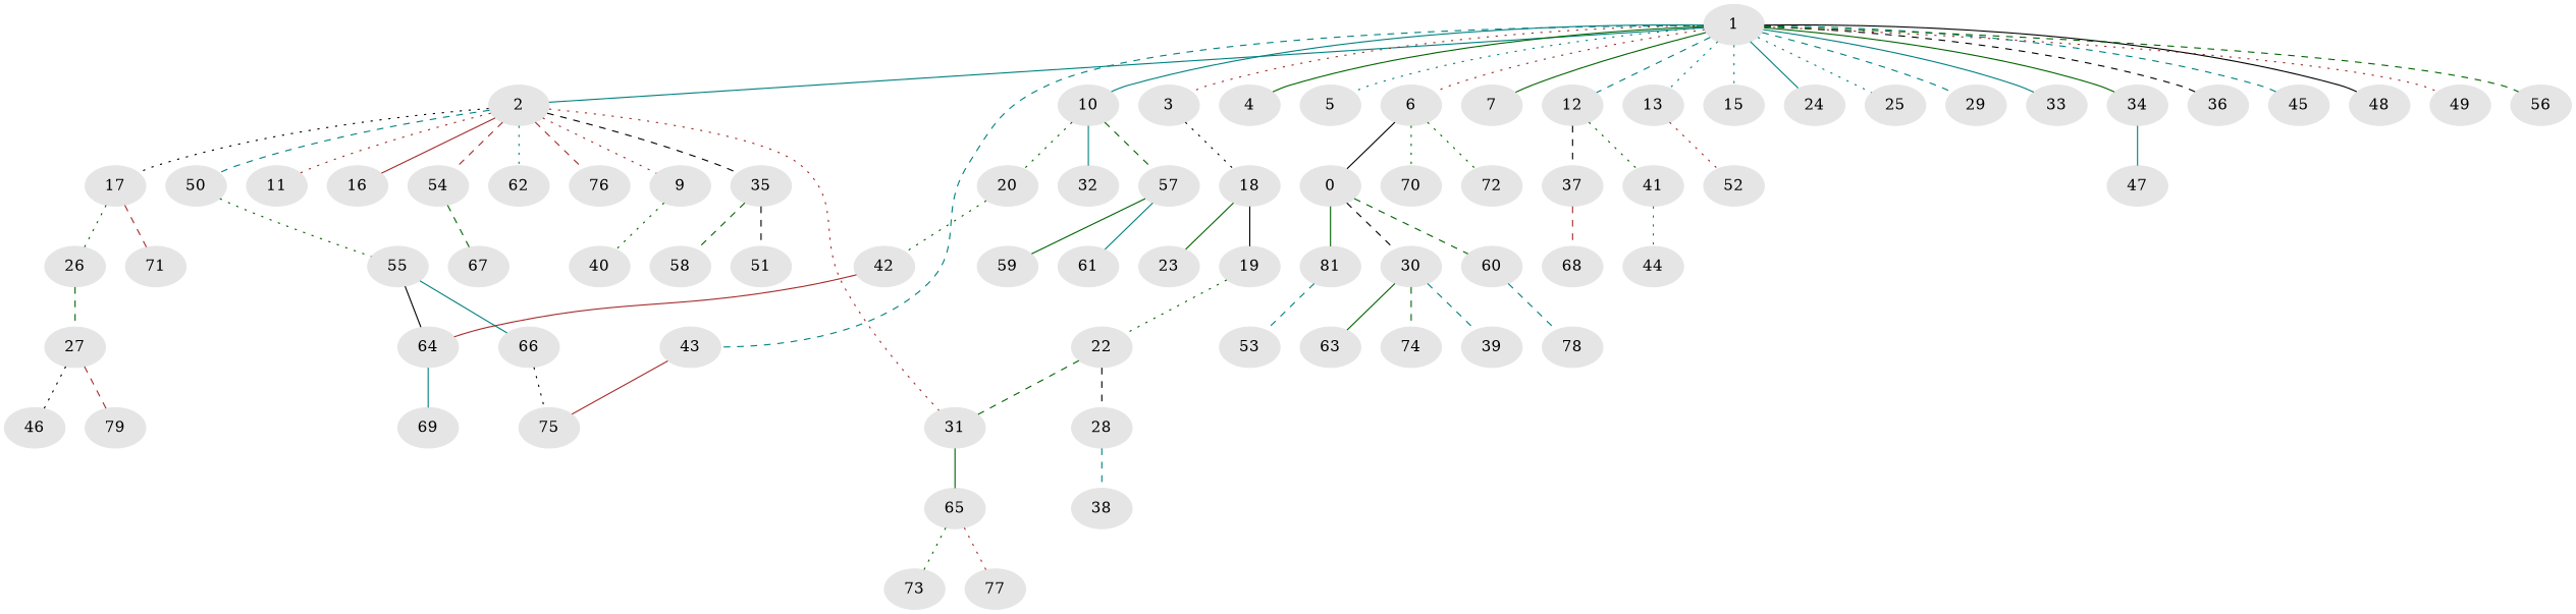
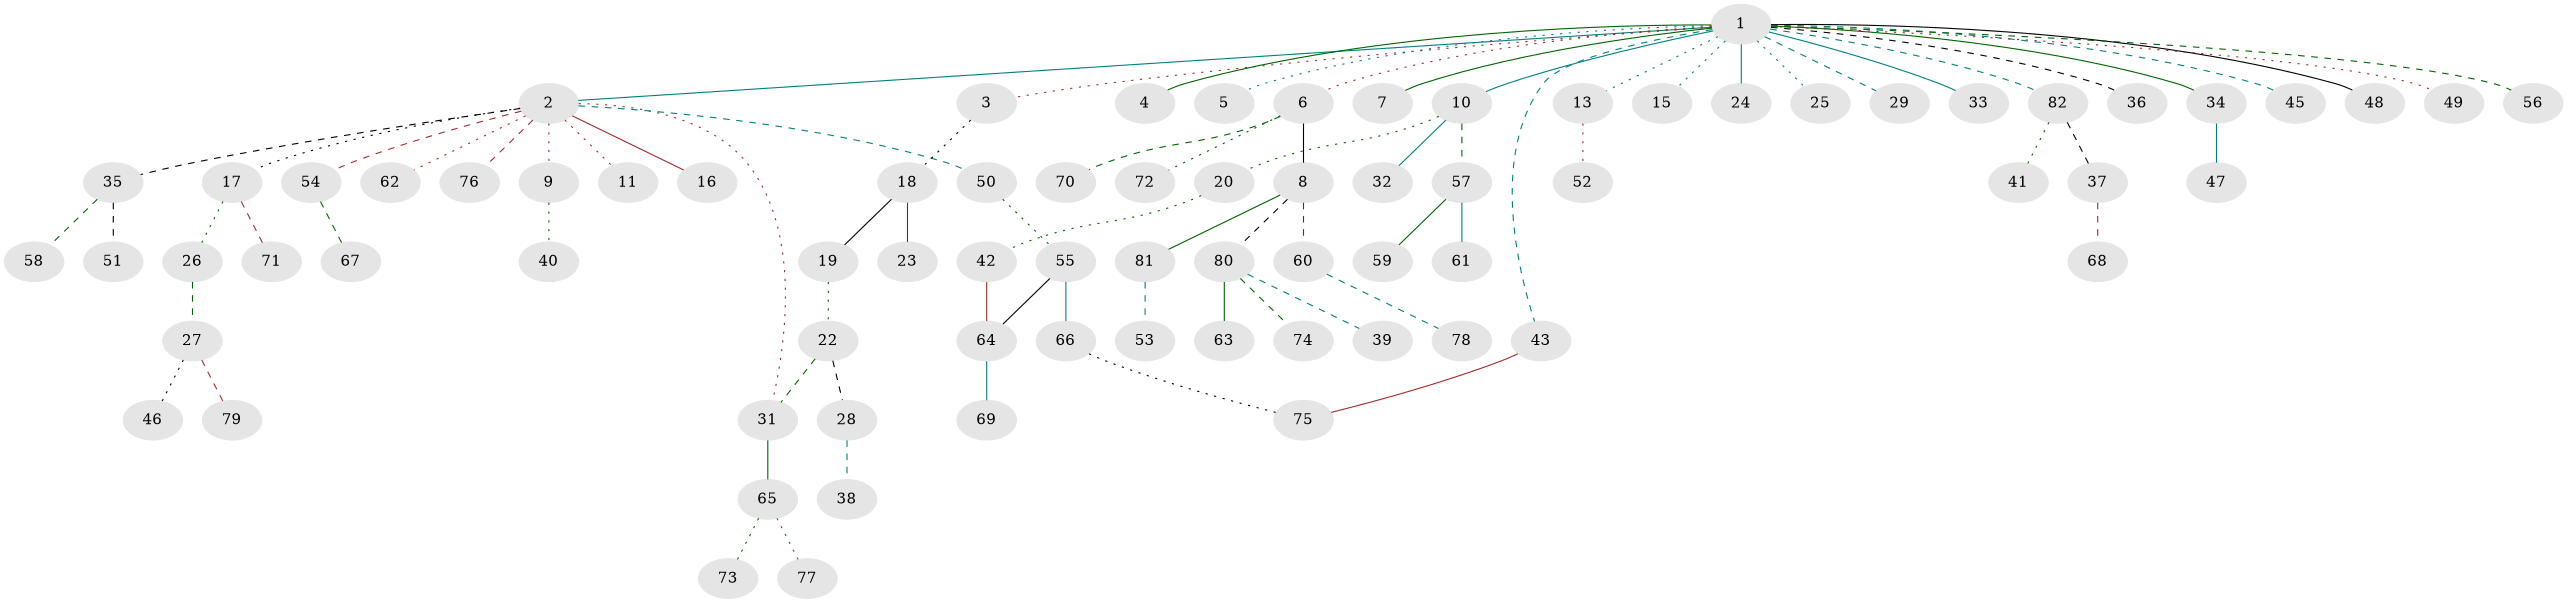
  graph {
    node [color=gray90 style=filled]
    edge [color=darkgreen style=dashed]
    1
    2
    3
    4
    5
    6
    7
    10
-   12
+   12 [label=82]
    13
    15
    24
    25
    29
    33
    34
    36
    43
    45
    48
    49
    56
    9
    11
    16
    17
    31
    35
    50
    54
    62
    76
    18
-   8 [label=0]
+   8
    70
    72
    20
    32
    57
    37
    41
    52
    47
    75
    40
    26
    71
    65
    51
    58
    55
    67
    19
    23
    n55 [label=81]
-   30
+   30 [label=80]
    60
    53
    39
    63
    74
    78
    42
    59
    61
    68
-   44
    27
    22
    28
    64
    38
    46
    79
    73
    77
    69
    66
    1 -- 2 [color=teal style=solid]
    1 -- 3 [color=brown style=dotted]
    1 -- 4 [style=solid]
    1 -- 5 [color=teal style=dotted]
    1 -- 6 [color=brown style=dotted]
    1 -- 7 [style=solid]
    1 -- 10 [color=teal style=solid]
    1 -- 12 [color=teal]
    1 -- 13 [color=teal style=dotted]
    1 -- 15 [color=teal style=dotted]
    1 -- 24 [color=teal style=solid]
    1 -- 25 [color=teal style=dotted]
    1 -- 29 [color=teal]
    1 -- 33 [color=teal style=solid]
    1 -- 34 [style=solid]
    1 -- 36 [color=black]
    1 -- 43 [color=teal]
    1 -- 45 [color=teal]
    1 -- 48 [color=black style=solid]
    1 -- 49 [color=brown style=dotted]
    1 -- 56
    2 -- 9 [color=brown style=dotted]
    2 -- 11 [color=brown style=dotted]
    2 -- 16 [color=brown style=solid]
    2 -- 17 [color=black style=dotted]
    2 -- 31 [color=brown style=dotted]
    2 -- 35 [color=black]
    2 -- 50 [color=teal]
    2 -- 54 [color=brown]
-   2 -- 62 [color=teal style=dotted]
+   2 -- 62 [color=brown style=dotted]
    2 -- 76 [color=brown]
    3 -- 18 [color=black style=dotted]
    6 -- 8 [color=black style=solid]
-   6 -- 70 [style=dotted]
+   6 -- 70
    6 -- 72 [style=dotted]
    10 -- 20 [style=dotted]
    10 -- 32 [color=teal style=solid]
    10 -- 57
    12 -- 37 [color=black]
    12 -- 41 [style=dotted]
    13 -- 52 [color=brown style=dotted]
    34 -- 47 [color=teal style=solid]
    43 -- 75 [color=brown style=solid]
    9 -- 40 [style=dotted]
    17 -- 26 [style=dotted]
    17 -- 71 [color=brown]
    31 -- 65 [style=solid]
    35 -- 51 [color=black]
    35 -- 58
    50 -- 55 [style=dotted]
    54 -- 67
    18 -- 19 [color=black style=solid]
    18 -- 23 [style=solid]
    8 -- n55 [style=solid]
    8 -- 30 [color=black]
    8 -- 60
    20 -- 42 [style=dotted]
    57 -- 59 [style=solid]
    57 -- 61 [color=teal style=solid]
    37 -- 68 [color=brown]
-   41 -- 44 [color=teal style=dotted]
    26 -- 27
    65 -- 73 [style=dotted]
    65 -- 77 [color=brown style=dotted]
    55 -- 64 [color=black style=solid]
    55 -- 66 [color=teal style=solid]
    19 -- 22 [style=dotted]
    n55 -- 53 [color=teal]
    30 -- 39 [color=teal]
    30 -- 63 [style=solid]
    30 -- 74
    60 -- 78 [color=teal]
    42 -- 64 [color=brown style=solid]
    27 -- 46 [color=black style=dotted]
    27 -- 79 [color=brown]
    22 -- 31
    22 -- 28 [color=black]
    28 -- 38 [color=teal]
    64 -- 69 [color=teal style=solid]
    66 -- 75 [color=black style=dotted]
  }
